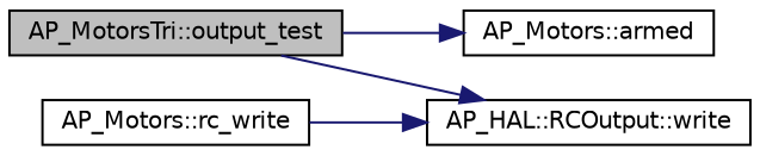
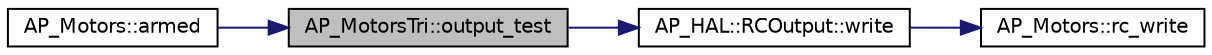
  digraph {
    rankdir=LR
    node [color=black fillcolor=white fontname=Helvetica fontsize=10 shape=record style=filled]
    edge [color=midnightblue fontname=Helvetica fontsize=10 labelfontname=Helvetica labelfontsize=10 style=solid]
    n1 [fillcolor=grey75 fontcolor=black height=0.2 label="AP_MotorsTri::output_test" width=0.4]
    n2 [height=0.2 label="AP_Motors::armed" width=0.4]
    n3 [height=0.2 label="AP_HAL::RCOutput::write" width=0.4]
    n4 [height=0.2 label="AP_Motors::rc_write" width=0.4]
-   n1 -> n2
+   n2 -> n1
    n1 -> n3
-   n4 -> n3
+   n3 -> n4
  }
